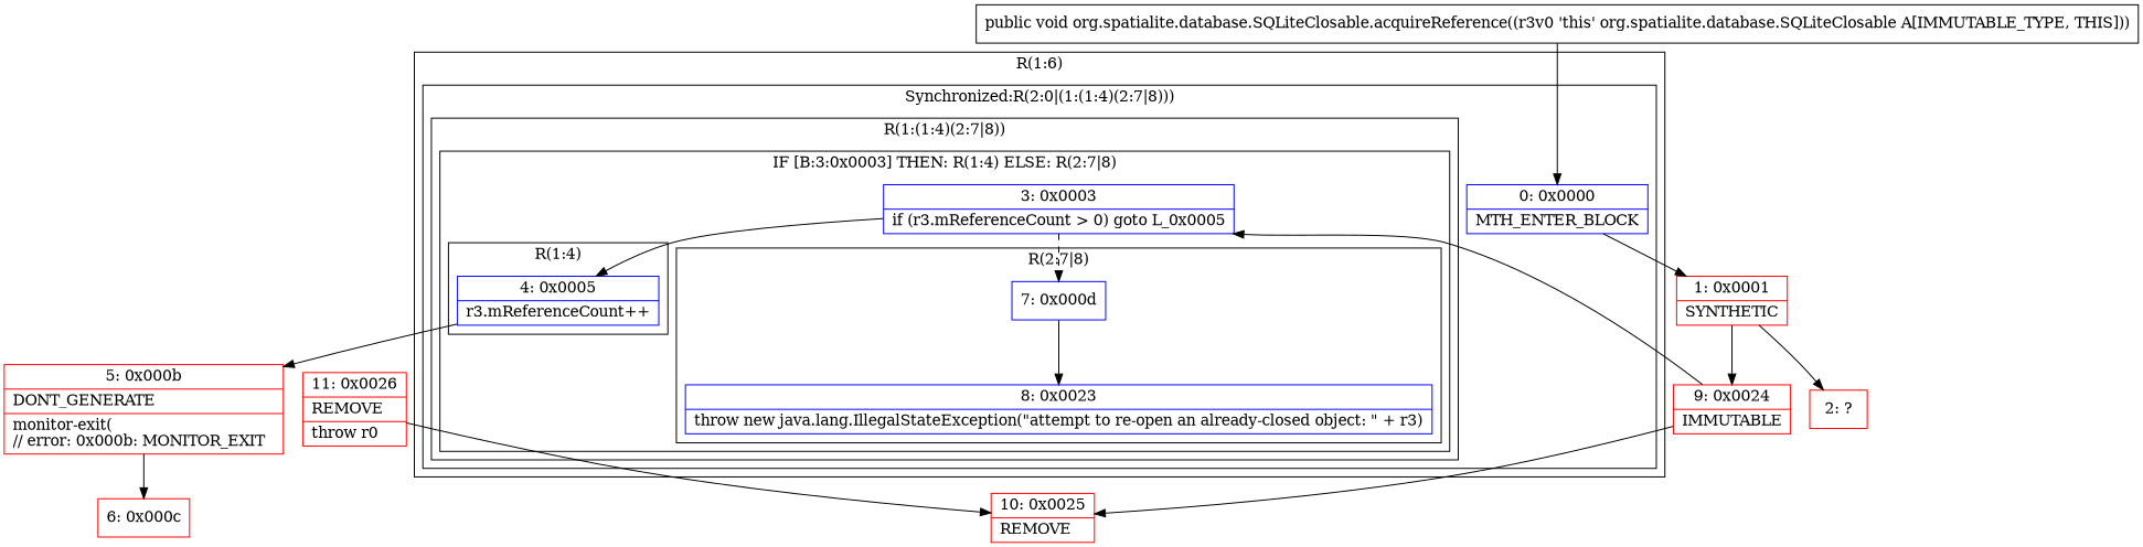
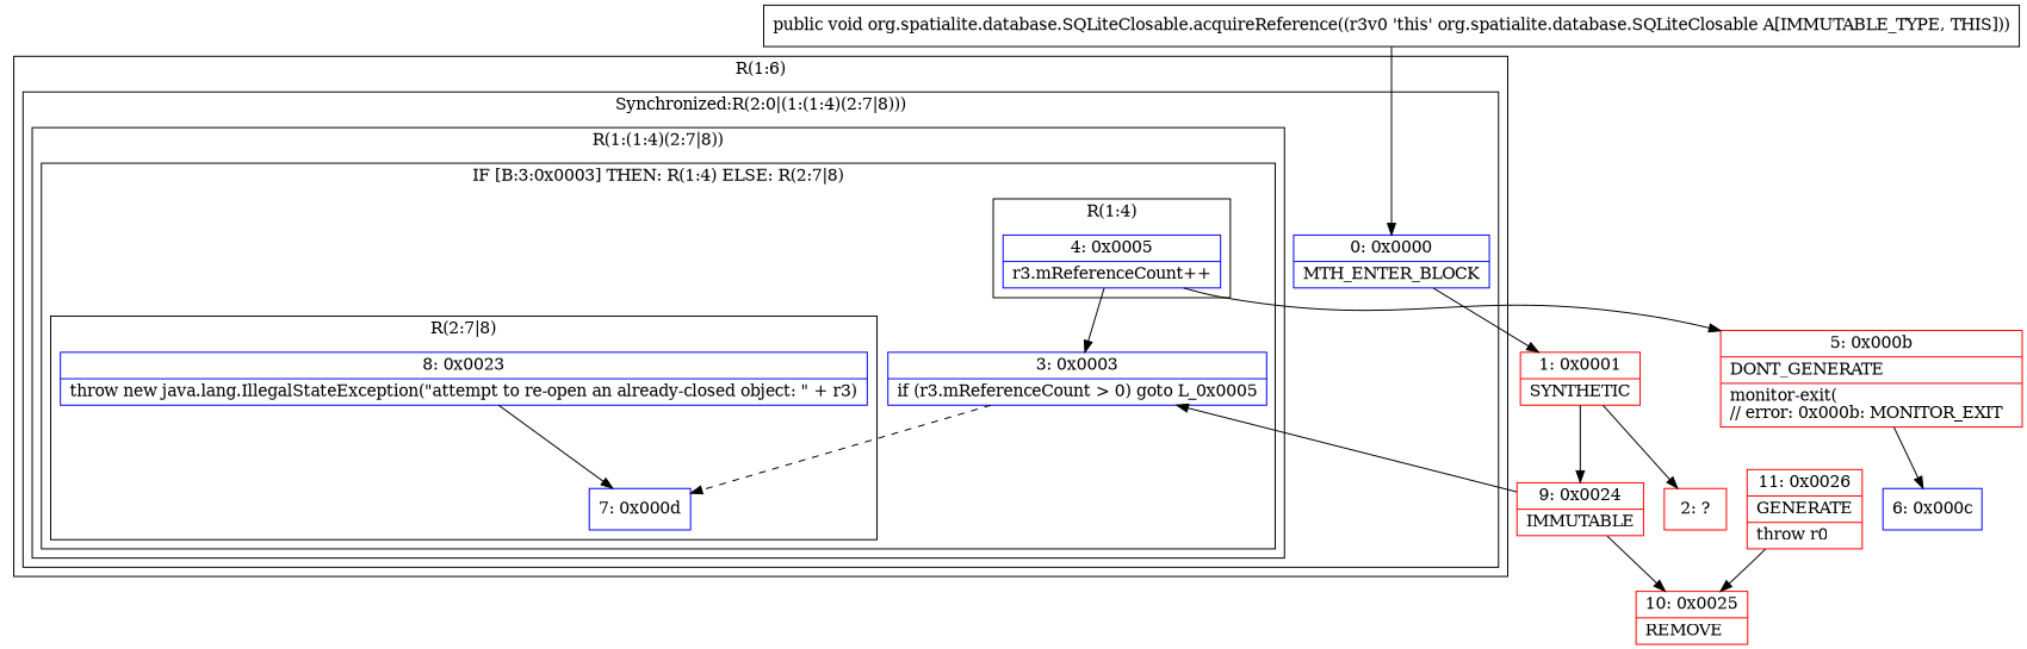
  digraph {
    fontname="DejaVu Serif"
    node [color=red fontname="DejaVu Serif" shape=record]
    edge [fontname="DejaVu Serif"]
    n1 [color=blue label="{4\:\ 0x0005|r3.mReferenceCount++\l}"]
    n2 [color=blue label="{7\:\ 0x000d}"]
    n3 [color=blue label="{8\:\ 0x0023|throw new java.lang.IllegalStateException(\"attempt to re\-open an already\-closed object: \" + r3)\l}"]
    n4 [color=blue label="{3\:\ 0x0003|if (r3.mReferenceCount \> 0) goto L_0x0005\l}"]
    n5 [color=blue label="{0\:\ 0x0000|MTH_ENTER_BLOCK\l}"]
    n6 [label="{5\:\ 0x000b|DONT_GENERATE\l|monitor\-exit(\l\/\/ error: 0x000b: MONITOR_EXIT  \l}"]
    n7 [label="{1\:\ 0x0001|SYNTHETIC\l}"]
    n8 [label="{2\:\ ?}"]
    n9 [label="{9\:\ 0x0024|IMMUTABLE\l}"]
-   n10 [label="{6\:\ 0x000c}"]
+   n10 [color=blue label="{6\:\ 0x000c}"]
    n11 [label="{10\:\ 0x0025|REMOVE\l}"]
-   n12 [label="{11\:\ 0x0026|REMOVE\l|throw r0\l}"]
+   n12 [label="{11\:\ 0x0026|GENERATE\l|throw r0\l}"]
    n13 [label="{public void org.spatialite.database.SQLiteClosable.acquireReference((r3v0 'this' org.spatialite.database.SQLiteClosable A[IMMUTABLE_TYPE, THIS])) }" color=""]
    subgraph cluster_1 {
      label="R(1:6)"
      subgraph cluster_2 {
        label="Synchronized:R(2:0|(1:(1:4)(2:7|8)))"
        n5
        subgraph cluster_3 {
          label="R(1:(1:4)(2:7|8))"
          subgraph cluster_4 {
            label="IF [B:3:0x0003] THEN: R(1:4) ELSE: R(2:7|8)"
            n4
            subgraph cluster_5 {
              label="R(1:4)"
              n1
            }
            subgraph cluster_6 {
              label="R(2:7|8)"
              n2
              n3
            }
          }
        }
      }
    }
    n1 -> n6
-   n2 -> n3
-   n4 -> n1
+   n3 -> n2
+   n1 -> n4
    n4 -> n2 [style=dashed]
    n5 -> n7
    n6 -> n10
    n7 -> n8
    n7 -> n9
    n9 -> n4
    n9 -> n11
    n12 -> n11
    n13 -> n5
  }
